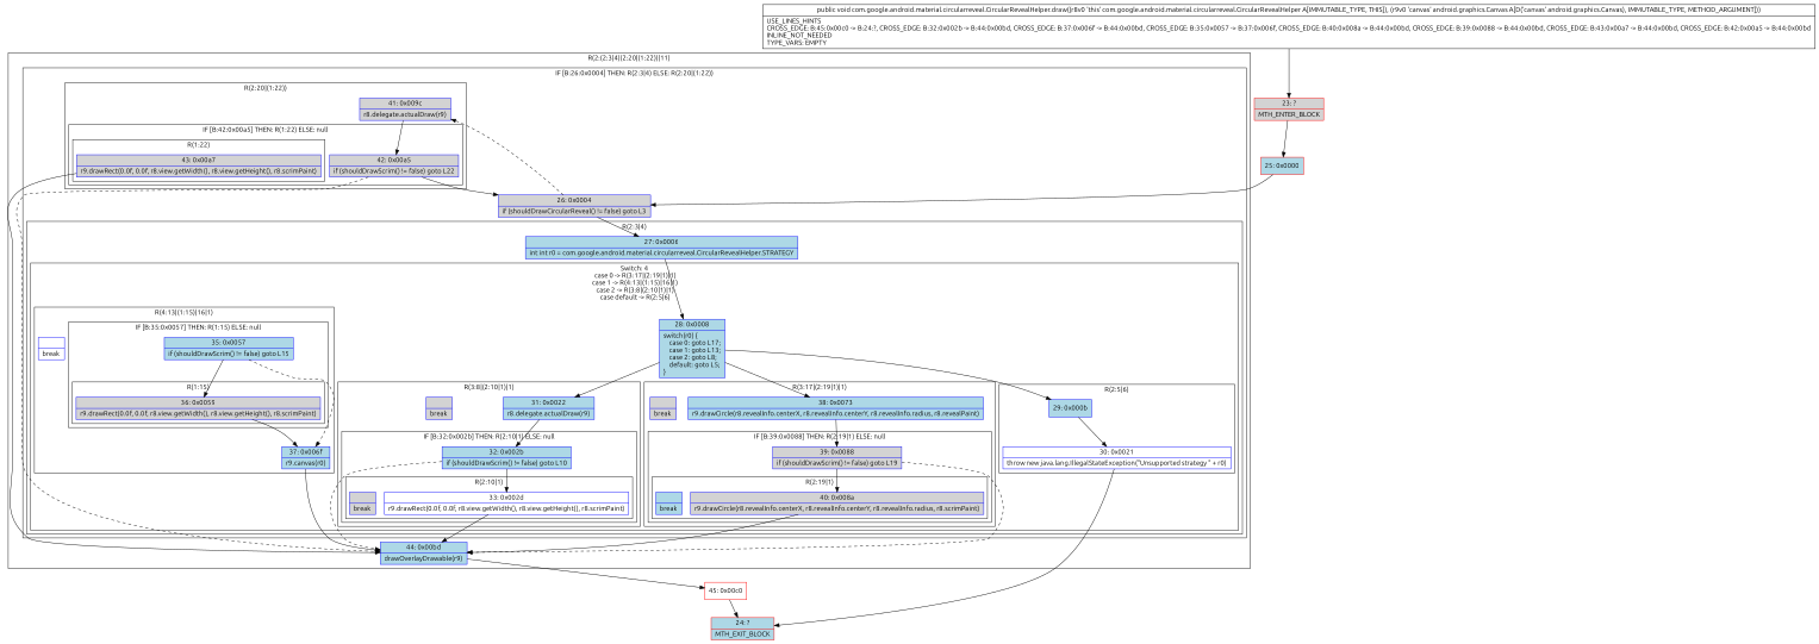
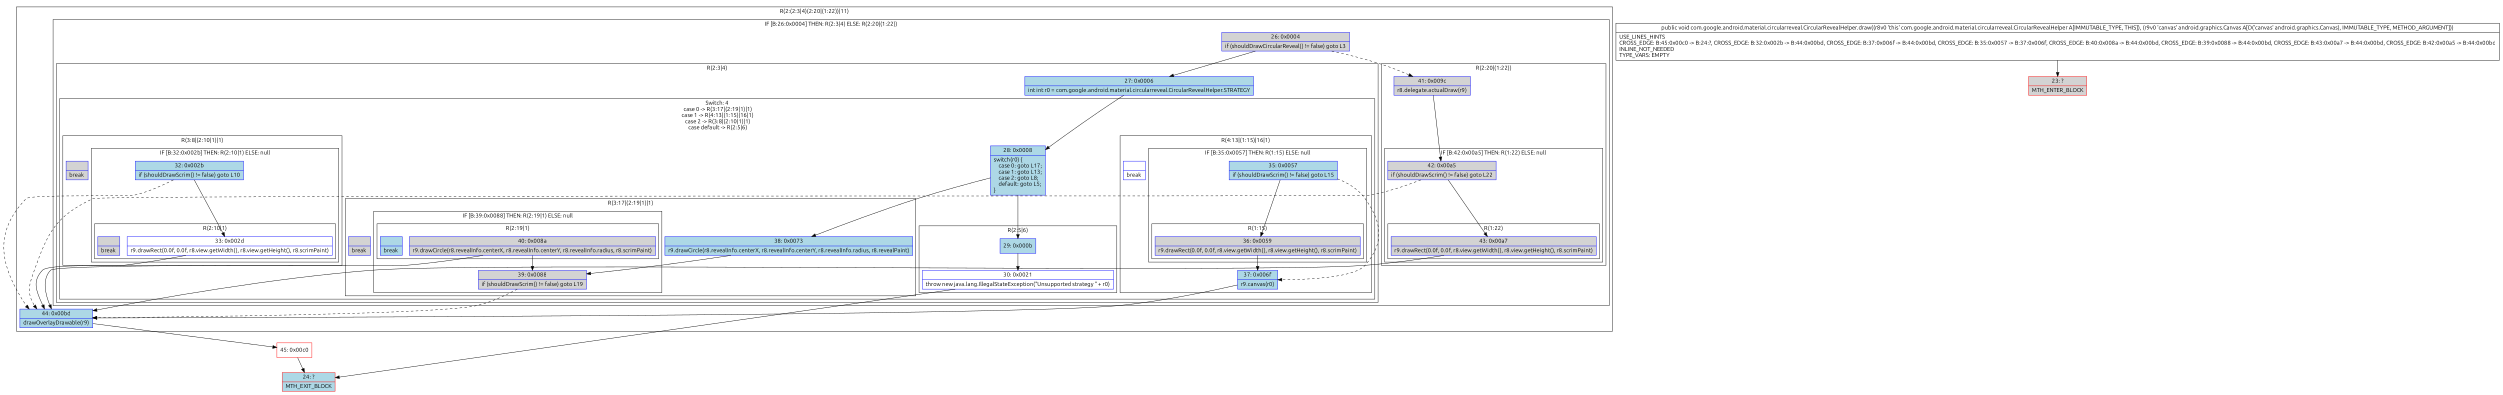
  digraph {
    fontname=Ubuntu
    node [color=blue fillcolor=lightblue fontname=Ubuntu shape=record style=filled]
    edge [fontname=Ubuntu]
    n1 [fillcolor=lightgrey label="{40\:\ 0x008a|r9.drawCircle(r8.revealInfo.centerX, r8.revealInfo.centerY, r8.revealInfo.radius, r8.scrimPaint)\l}"]
    n2 [label="{|break\l}"]
    n3 [fillcolor=lightgrey label="{39\:\ 0x0088|if (shouldDrawScrim() != false) goto L19\l}"]
    n4 [label="{38\:\ 0x0073|r9.drawCircle(r8.revealInfo.centerX, r8.revealInfo.centerY, r8.revealInfo.radius, r8.revealPaint)\l}"]
    n5 [fillcolor=lightgrey label="{|break\l}"]
    n6 [fillcolor=lightgrey label="{36\:\ 0x0059|r9.drawRect(0.0f, 0.0f, r8.view.getWidth(), r8.view.getHeight(), r8.scrimPaint)\l}"]
    n7 [label="{35\:\ 0x0057|if (shouldDrawScrim() != false) goto L15\l}"]
    n8 [label="{37\:\ 0x006f|r9.canvas(r0)\l}"]
    n9 [fillcolor=white label="{|break\l}"]
    n10 [fillcolor=white label="{33\:\ 0x002d|r9.drawRect(0.0f, 0.0f, r8.view.getWidth(), r8.view.getHeight(), r8.scrimPaint)\l}"]
    n11 [fillcolor=lightgrey label="{|break\l}"]
    n12 [label="{32\:\ 0x002b|if (shouldDrawScrim() != false) goto L10\l}"]
-   n13 [label="{31\:\ 0x0022|r8.delegate.actualDraw(r9)\l}"]
    n14 [fillcolor=lightgrey label="{|break\l}"]
    n15 [label="{29\:\ 0x000b}"]
    n16 [fillcolor=white label="{30\:\ 0x0021|throw new java.lang.IllegalStateException(\"Unsupported strategy \" + r0)\l}"]
    n17 [label="{28\:\ 0x0008|switch(r0) \{\l    case 0: goto L17;\l    case 1: goto L13;\l    case 2: goto L8;\l    default: goto L5;\l\}\l}"]
    n18 [label="{27\:\ 0x0006|int int r0 = com.google.android.material.circularreveal.CircularRevealHelper.STRATEGY\l}"]
    n19 [fillcolor=lightgrey label="{43\:\ 0x00a7|r9.drawRect(0.0f, 0.0f, r8.view.getWidth(), r8.view.getHeight(), r8.scrimPaint)\l}"]
    n20 [fillcolor=lightgrey label="{42\:\ 0x00a5|if (shouldDrawScrim() != false) goto L22\l}"]
    n21 [fillcolor=lightgrey label="{41\:\ 0x009c|r8.delegate.actualDraw(r9)\l}"]
    n22 [fillcolor=lightgrey label="{26\:\ 0x0004|if (shouldDrawCircularReveal() != false) goto L3\l}"]
    n23 [label="{44\:\ 0x00bd|drawOverlayDrawable(r9)\l}"]
    n24 [color=red label="{24\:\ ?|MTH_EXIT_BLOCK\l}"]
    n25 [color=red fillcolor=white label="{45\:\ 0x00c0}"]
    n26 [color=red fillcolor=lightgrey label="{23\:\ ?|MTH_ENTER_BLOCK\l}"]
-   n27 [color=red label="{25\:\ 0x0000}"]
    n28 [fillcolor=white label="{public void com.google.android.material.circularreveal.CircularRevealHelper.draw((r8v0 'this' com.google.android.material.circularreveal.CircularRevealHelper A[IMMUTABLE_TYPE, THIS]), (r9v0 'canvas' android.graphics.Canvas A[D('canvas' android.graphics.Canvas), IMMUTABLE_TYPE, METHOD_ARGUMENT]))  | USE_LINES_HINTS\lCROSS_EDGE: B:45:0x00c0 \-\> B:24:?, CROSS_EDGE: B:32:0x002b \-\> B:44:0x00bd, CROSS_EDGE: B:37:0x006f \-\> B:44:0x00bd, CROSS_EDGE: B:35:0x0057 \-\> B:37:0x006f, CROSS_EDGE: B:40:0x008a \-\> B:44:0x00bd, CROSS_EDGE: B:39:0x0088 \-\> B:44:0x00bd, CROSS_EDGE: B:43:0x00a7 \-\> B:44:0x00bd, CROSS_EDGE: B:42:0x00a5 \-\> B:44:0x00bd\lINLINE_NOT_NEEDED\lTYPE_VARS: EMPTY\l}" color=""]
    subgraph cluster_1 {
      label="R(2:(2:3|4)(2:20|(1:22))|11)"
      n23
      subgraph cluster_2 {
        label="IF [B:26:0x0004] THEN: R(2:3|4) ELSE: R(2:20|(1:22))"
        n22
        subgraph cluster_3 {
          label="R(2:3|4)"
          n18
          subgraph cluster_4 {
            label="Switch: 4\n case 0 -> R(3:17|(2:19|1)|1)\n case 1 -> R(4:13|(1:15)|16|1)\n case 2 -> R(3:8|(2:10|1)|1)\n case default -> R(2:5|6)"
            n17
            subgraph cluster_5 {
              label="R(3:17|(2:19|1)|1)"
              n4
              n5
              subgraph cluster_6 {
                label="IF [B:39:0x0088] THEN: R(2:19|1) ELSE: null"
                n3
                subgraph cluster_7 {
                  label="R(2:19|1)"
                  n1
                  n2
                }
              }
            }
            subgraph cluster_8 {
              label="R(4:13|(1:15)|16|1)"
              n8
              n9
              subgraph cluster_9 {
                label="IF [B:35:0x0057] THEN: R(1:15) ELSE: null"
                n7
                subgraph cluster_10 {
                  label="R(1:15)"
                  n6
                }
              }
            }
            subgraph cluster_11 {
              label="R(3:8|(2:10|1)|1)"
-             n13
              n14
              subgraph cluster_12 {
                label="IF [B:32:0x002b] THEN: R(2:10|1) ELSE: null"
                n12
                subgraph cluster_13 {
                  label="R(2:10|1)"
                  n10
                  n11
                }
              }
            }
            subgraph cluster_14 {
              label="R(2:5|6)"
              n15
              n16
            }
          }
        }
        subgraph cluster_15 {
          label="R(2:20|(1:22))"
          n21
          subgraph cluster_16 {
            label="IF [B:42:0x00a5] THEN: R(1:22) ELSE: null"
            n20
            subgraph cluster_17 {
              label="R(1:22)"
              n19
            }
          }
        }
      }
    }
    n1 -> n23
-   n3 -> n1
+   n1 -> n3
    n3 -> n23 [style=dashed]
    n4 -> n3
    n6 -> n8
    n7 -> n6
    n7 -> n8 [style=dashed]
    n8 -> n23
    n10 -> n23
    n12 -> n10
    n12 -> n23 [style=dashed]
-   n13 -> n12
    n15 -> n16
    n16 -> n24
    n17 -> n4
-   n17 -> n13
    n17 -> n15
    n18 -> n17
    n19 -> n23
-   n20 -> n22
+   n20 -> n19
    n20 -> n23 [style=dashed]
    n21 -> n20
    n22 -> n18
    n22 -> n21 [style=dashed]
    n23 -> n25
    n25 -> n24
-   n26 -> n27
-   n27 -> n22
    n28 -> n26
  }
